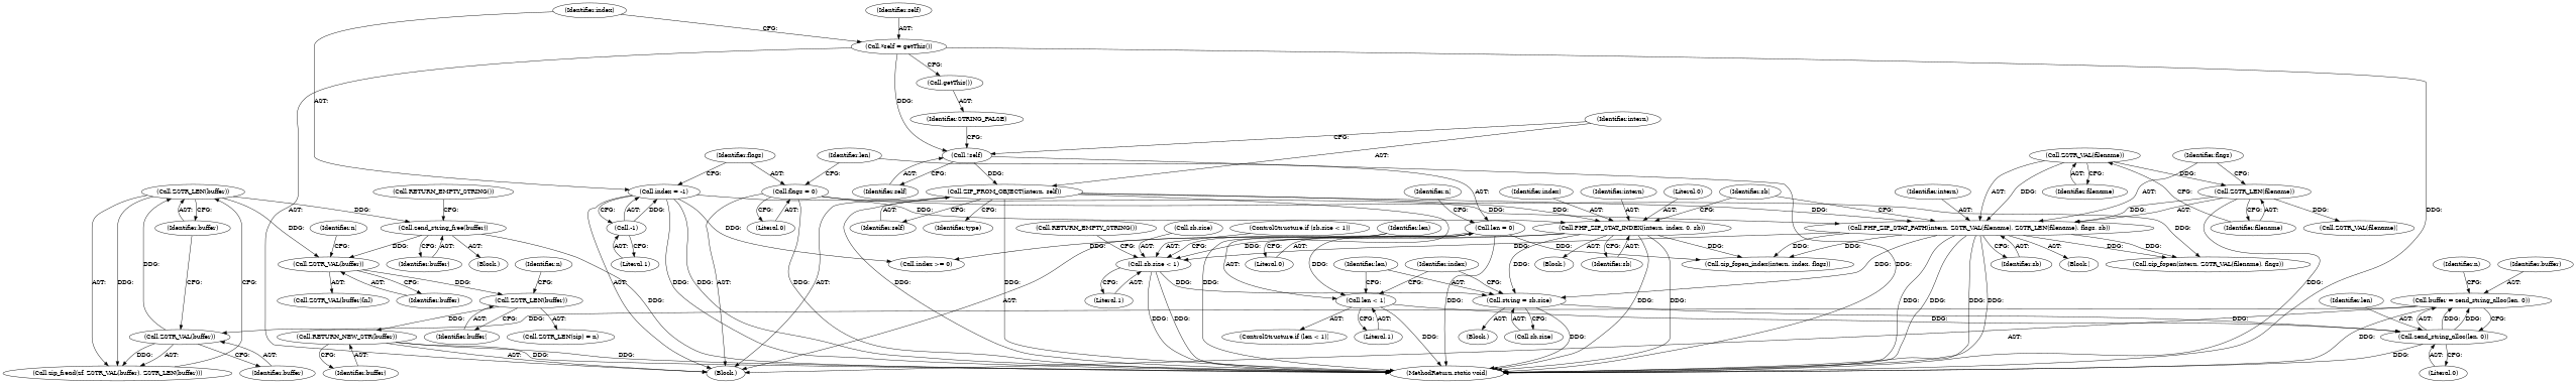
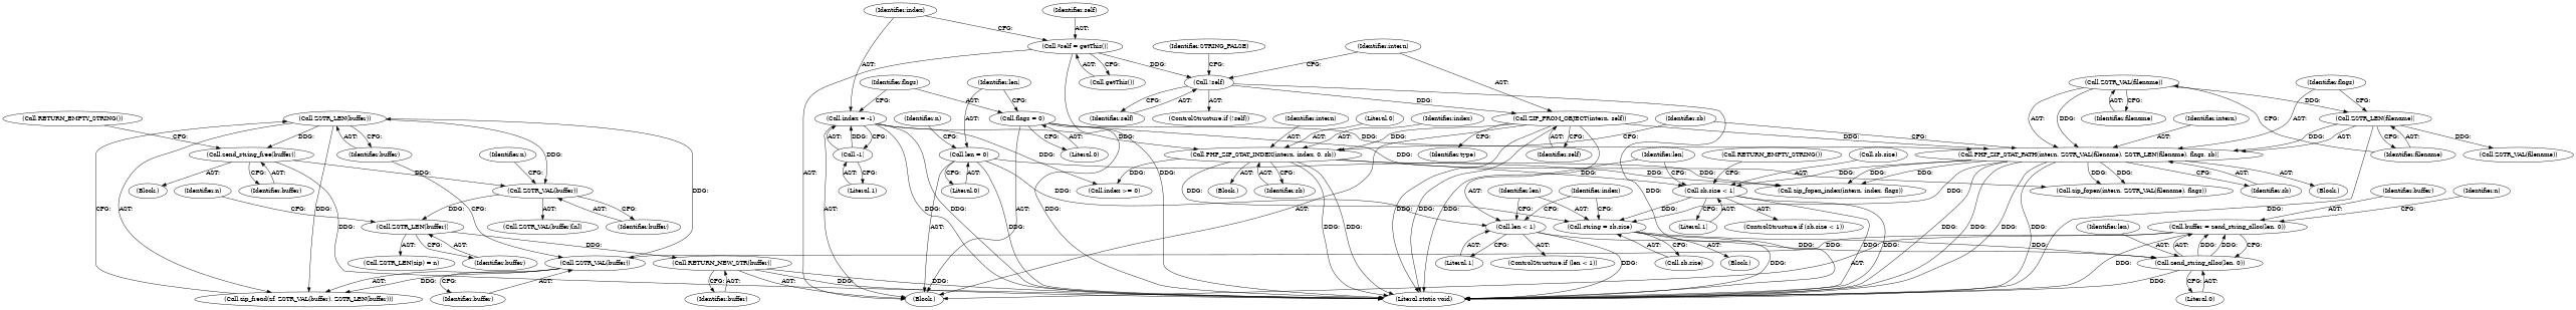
  digraph {
    n1 [label="(Call,ZSTR_VAL(buffer))"]
    n2 [label="(Call,ZSTR_LEN(buffer))"]
    n3 [label="(Identifier,buffer)"]
    n4 [label="(Call,ZSTR_VAL(buffer)[n])"]
    n5 [label="(Call,RETURN_NEW_STR(buffer))"]
    n6 [label="(Call,ZSTR_LEN(zip) = n)"]
    n7 [label="(Identifier,buffer)"]
    n8 [label="(Call,zend_string_free(buffer))"]
    n9 [label="(Block,)"]
    n10 [label="(Identifier,buffer)"]
-   n11 [label="(MethodReturn,static void)"]
+   n11 [label="(Literal,static void)"]
    n12 [label="(Call,ZSTR_LEN(buffer))"]
    n13 [label="(Identifier,buffer)"]
    n14 [label="(Call,zip_fread(zf, ZSTR_VAL(buffer), ZSTR_LEN(buffer)))"]
    n15 [label="(Call,ZSTR_VAL(buffer))"]
    n16 [label="(Identifier,buffer)"]
    n17 [label="(Call,buffer = zend_string_alloc(len, 0))"]
    n18 [label="(Call,zend_string_alloc(len, 0))"]
    n19 [label="(Block,)"]
    n20 [label="(Literal,0)"]
    n21 [label="(Call,string = sb.size)"]
    n22 [label="(Block,)"]
    n23 [label="(Call,sb.size)"]
    n24 [label="(Call,PHP_ZIP_STAT_INDEX(intern, index, 0, sb))"]
    n25 [label="(Call,sb.size < 1)"]
    n26 [label="(Block,)"]
    n27 [label="(Identifier,sb)"]
    n28 [label="(Call,index >= 0)"]
    n29 [label="(Call,zip_fopen_index(intern, index, flags))"]
    n30 [label="(Literal,1)"]
    n31 [label="(ControlStructure,if (sb.size < 1))"]
    n32 [label="(Call,zip_fopen(intern, ZSTR_VAL(filename), flags))"]
    n33 [label="(Call,ZIP_FROM_OBJECT(intern, self))"]
    n34 [label="(Call,PHP_ZIP_STAT_PATH(intern, ZSTR_VAL(filename), ZSTR_LEN(filename), flags, sb))"]
    n35 [label="(Identifier,self)"]
    n36 [label="(Identifier,type)"]
    n37 [label="(Identifier,sb)"]
    n38 [label="(Block,)"]
    n39 [label="(Call,!self)"]
    n40 [label="(Identifier,self)"]
+   n41 [label="(ControlStructure,if (!self))"]
    n42 [label="(Call,*self = getThis())"]
    n43 [label="(Call,getThis())"]
    n44 [label="(Call,index = -1)"]
    n45 [label="(Call,-1)"]
    n46 [label="(Literal,1)"]
    n47 [label="(Call,ZSTR_VAL(filename))"]
    n48 [label="(Call,ZSTR_LEN(filename))"]
    n49 [label="(Identifier,filename)"]
    n50 [label="(Call,ZSTR_VAL(filename))"]
    n51 [label="(Identifier,filename)"]
    n52 [label="(Call,flags = 0)"]
    n53 [label="(Literal,0)"]
    n54 [label="(Call,len < 1)"]
    n55 [label="(ControlStructure,if (len < 1))"]
    n56 [label="(Literal,1)"]
    n57 [label="(Call,len = 0)"]
    n58 [label="(Literal,0)"]
    n59 [label="(Identifier,buffer)"]
    n60 [label="(Identifier,n)"]
    n61 [label="(Call,RETURN_EMPTY_STRING())"]
    n62 [label="(Identifier,intern)"]
    n63 [label="(Identifier,len)"]
    n64 [label="(Identifier,index)"]
    n65 [label="(Literal,0)"]
    n66 [label="(Identifier,STRING_FALSE)"]
    n67 [label="(Identifier,buffer)"]
    n68 [label="(Identifier,intern)"]
    n69 [label="(Call,sb.size)"]
    n70 [label="(Identifier,index)"]
    n71 [label="(Identifier,flags)"]
    n72 [label="(Identifier,len)"]
    n73 [label="(Call,RETURN_EMPTY_STRING())"]
    n74 [label="(Identifier,len)"]
    n75 [label="(Identifier,intern)"]
    n76 [label="(Identifier,n)"]
    n77 [label="(Identifier,flags)"]
    n78 [label="(Identifier,sb)"]
    n79 [label="(Identifier,n)"]
    n80 [label="(Identifier,n)"]
    n81 [label="(Identifier,index)"]
    n82 [label="(Identifier,self)"]
    n83 [label="(Identifier,len)"]
    n1 -> n2 [label="DDG: "]
    n1 -> n3 [label="CFG: "]
    n1 -> n4 [label="AST: "]
    n2 -> n5 [label="DDG: "]
    n2 -> n6 [label="AST: "]
    n2 -> n7 [label="CFG: "]
    n3 -> n1 [label="AST: "]
    n5 -> n11 [label="DDG: "]
    n5 -> n11 [label="DDG: "]
    n5 -> n19 [label="AST: "]
    n5 -> n59 [label="CFG: "]
    n7 -> n2 [label="AST: "]
    n8 -> n1 [label="DDG: "]
    n8 -> n9 [label="AST: "]
    n8 -> n10 [label="CFG: "]
    n8 -> n11 [label="DDG: "]
    n10 -> n8 [label="AST: "]
    n12 -> n1 [label="DDG: "]
    n12 -> n8 [label="DDG: "]
    n12 -> n13 [label="CFG: "]
    n12 -> n14 [label="AST: "]
    n12 -> n14 [label="DDG: "]
    n13 -> n12 [label="AST: "]
    n13 -> n15 [label="CFG: "]
    n14 -> n12 [label="CFG: "]
    n15 -> n12 [label="DDG: "]
    n15 -> n14 [label="AST: "]
    n15 -> n14 [label="DDG: "]
    n15 -> n16 [label="CFG: "]
    n16 -> n15 [label="AST: "]
    n17 -> n11 [label="DDG: "]
    n17 -> n15 [label="DDG: "]
    n17 -> n18 [label="CFG: "]
    n17 -> n19 [label="AST: "]
    n18 -> n11 [label="DDG: "]
    n18 -> n17 [label="AST: "]
    n18 -> n17 [label="DDG: "]
    n18 -> n17 [label="DDG: "]
    n18 -> n20 [label="CFG: "]
    n20 -> n18 [label="AST: "]
    n21 -> n11 [label="DDG: "]
    n21 -> n18 [label="DDG: "]
    n21 -> n22 [label="AST: "]
    n21 -> n23 [label="CFG: "]
    n23 -> n21 [label="AST: "]
    n24 -> n11 [label="DDG: "]
    n24 -> n11 [label="DDG: "]
    n24 -> n21 [label="DDG: "]
    n24 -> n25 [label="DDG: "]
    n24 -> n26 [label="AST: "]
    n24 -> n27 [label="CFG: "]
    n24 -> n28 [label="DDG: "]
    n24 -> n29 [label="DDG: "]
    n25 -> n11 [label="DDG: "]
    n25 -> n11 [label="DDG: "]
    n25 -> n21 [label="DDG: "]
    n25 -> n30 [label="CFG: "]
-   n31 -> n25 [label="AST: "]
+   n25 -> n31 [label="AST: "]
    n27 -> n24 [label="AST: "]
    n30 -> n25 [label="AST: "]
    n33 -> n11 [label="DDG: "]
    n33 -> n11 [label="DDG: "]
    n33 -> n11 [label="DDG: "]
    n33 -> n19 [label="AST: "]
    n33 -> n24 [label="DDG: "]
    n33 -> n34 [label="DDG: "]
    n33 -> n35 [label="CFG: "]
    n33 -> n36 [label="CFG: "]
    n34 -> n11 [label="DDG: "]
    n34 -> n11 [label="DDG: "]
    n34 -> n11 [label="DDG: "]
    n34 -> n11 [label="DDG: "]
    n34 -> n21 [label="DDG: "]
    n34 -> n25 [label="DDG: "]
    n34 -> n29 [label="DDG: "]
    n34 -> n29 [label="DDG: "]
    n34 -> n32 [label="DDG: "]
    n34 -> n32 [label="DDG: "]
    n34 -> n37 [label="CFG: "]
    n34 -> n38 [label="AST: "]
    n35 -> n33 [label="AST: "]
    n37 -> n34 [label="AST: "]
    n39 -> n11 [label="DDG: "]
    n39 -> n33 [label="DDG: "]
    n39 -> n40 [label="CFG: "]
+   n39 -> n41 [label="AST: "]
    n40 -> n39 [label="AST: "]
    n42 -> n11 [label="DDG: "]
    n42 -> n19 [label="AST: "]
    n42 -> n39 [label="DDG: "]
    n42 -> n43 [label="CFG: "]
-   n43 -> n66 [label="AST: "]
+   n43 -> n42 [label="AST: "]
    n44 -> n11 [label="DDG: "]
    n44 -> n11 [label="DDG: "]
    n44 -> n19 [label="AST: "]
    n44 -> n24 [label="DDG: "]
    n44 -> n28 [label="DDG: "]
    n44 -> n45 [label="CFG: "]
    n45 -> n44 [label="AST: "]
    n45 -> n44 [label="DDG: "]
    n45 -> n46 [label="CFG: "]
    n46 -> n45 [label="AST: "]
    n47 -> n34 [label="AST: "]
    n47 -> n34 [label="DDG: "]
    n47 -> n48 [label="DDG: "]
    n47 -> n49 [label="CFG: "]
    n48 -> n11 [label="DDG: "]
    n48 -> n34 [label="AST: "]
    n48 -> n34 [label="DDG: "]
    n48 -> n50 [label="DDG: "]
    n48 -> n51 [label="CFG: "]
    n49 -> n47 [label="AST: "]
    n51 -> n47 [label="CFG: "]
    n51 -> n48 [label="AST: "]
    n52 -> n11 [label="DDG: "]
    n52 -> n19 [label="AST: "]
    n52 -> n32 [label="DDG: "]
    n52 -> n34 [label="DDG: "]
    n52 -> n53 [label="CFG: "]
    n53 -> n52 [label="AST: "]
    n54 -> n11 [label="DDG: "]
    n54 -> n18 [label="DDG: "]
    n54 -> n55 [label="AST: "]
    n54 -> n56 [label="CFG: "]
    n56 -> n54 [label="AST: "]
    n57 -> n11 [label="DDG: "]
    n57 -> n19 [label="AST: "]
    n57 -> n29 [label="DDG: "]
    n57 -> n54 [label="DDG: "]
    n57 -> n58 [label="CFG: "]
    n58 -> n57 [label="AST: "]
    n59 -> n5 [label="AST: "]
    n60 -> n1 [label="CFG: "]
    n61 -> n25 [label="CFG: "]
    n62 -> n33 [label="AST: "]
    n62 -> n39 [label="CFG: "]
    n63 -> n18 [label="AST: "]
    n64 -> n42 [label="CFG: "]
    n64 -> n44 [label="AST: "]
    n65 -> n24 [label="AST: "]
    n66 -> n39 [label="CFG: "]
    n67 -> n17 [label="AST: "]
    n68 -> n34 [label="AST: "]
    n69 -> n25 [label="AST: "]
    n70 -> n24 [label="AST: "]
    n71 -> n34 [label="AST: "]
    n71 -> n48 [label="CFG: "]
    n72 -> n25 [label="CFG: "]
    n72 -> n54 [label="AST: "]
    n73 -> n8 [label="CFG: "]
    n74 -> n21 [label="AST: "]
    n74 -> n54 [label="CFG: "]
    n75 -> n24 [label="AST: "]
    n76 -> n17 [label="CFG: "]
    n77 -> n44 [label="CFG: "]
    n77 -> n52 [label="AST: "]
    n78 -> n24 [label="CFG: "]
    n78 -> n34 [label="CFG: "]
    n79 -> n2 [label="CFG: "]
    n80 -> n57 [label="CFG: "]
    n81 -> n21 [label="CFG: "]
    n81 -> n54 [label="CFG: "]
    n82 -> n42 [label="AST: "]
    n83 -> n52 [label="CFG: "]
    n83 -> n57 [label="AST: "]
  }
